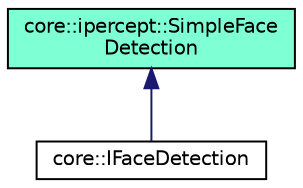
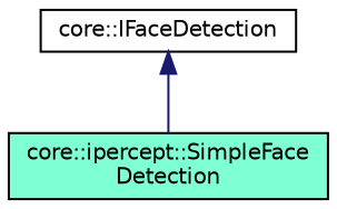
  digraph {
    node [color=black fontname=Helvetica fontsize=10 shape=record style=filled]
    n1 [fillcolor=aquamarine fontcolor=black height=0.2 label="core::ipercept::SimpleFace\lDetection" width=0.4]
    n2 [fillcolor=white height=0.2 label="core::IFaceDetection" width=0.4]
-   n1 -> n2 [color=midnightblue dir=back fontname=Helvetica fontsize=10 labelfontname=Helvetica labelfontsize=10 style=solid]
+   n2 -> n1 [color=midnightblue dir=back fontname=Helvetica fontsize=10 labelfontname=Helvetica labelfontsize=10 style=solid]
  }
